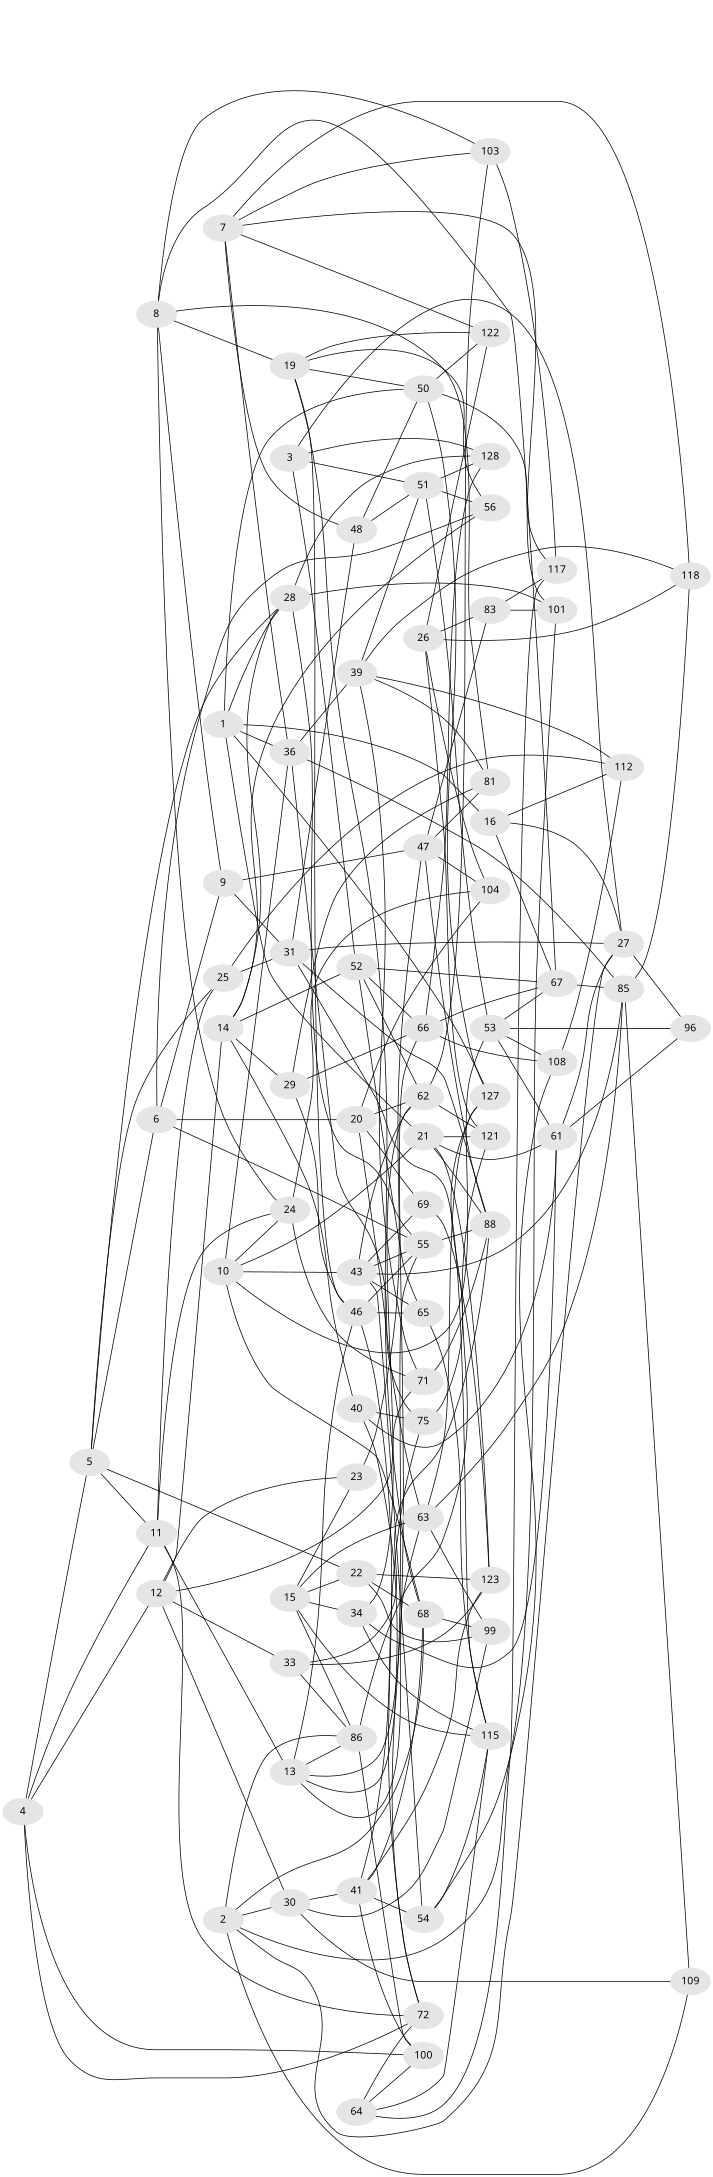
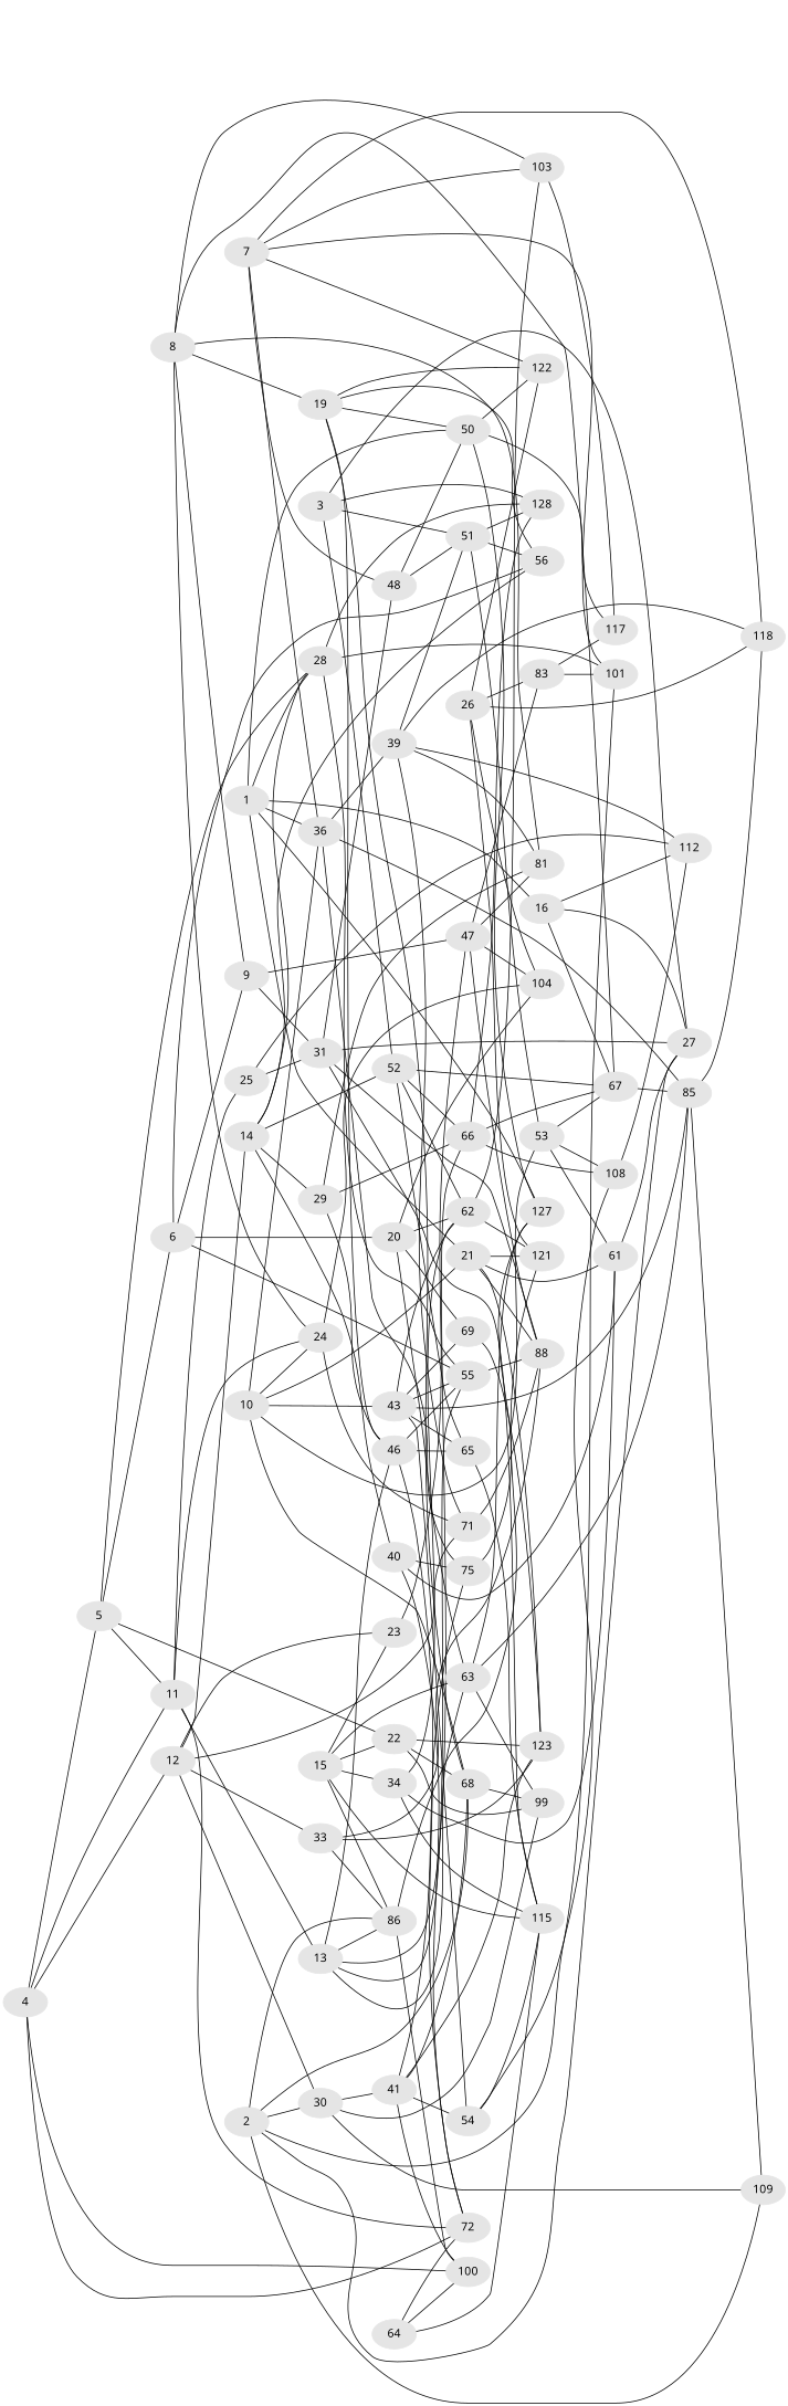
  graph {
    fontname="Noto Sans"
    rankdir=LR
    node [color=gray90 fontname="Noto Sans" style=filled]
    edge [fontname="Noto Sans"]
    1 [super="+91"]
    16
    21 [super="+44"]
    28 [super="+35"]
    36 [super="+45"]
    50 [super="+105"]
    127
    n8 [label=27 super="+89"]
    67 [super="+74"]
    112
    61 [super="+84"]
    88 [super="+102"]
    121
    123 [super="+126"]
    101
    128
    55 [super="+124"]
    39 [super="+93"]
    75
    85 [super="+94"]
    122
    117
    2 [super="+82"]
    30 [super="+114"]
    n25 [label=68 super="+97"]
    86 [super="+125"]
    109
    99
    41 [super="+68"]
    100
-   96
    51 [super="+95"]
    56
    53 [super="+73"]
    3
    52 [super="+113"]
    66 [super="+111"]
    62 [super="+98"]
    65
    4 [super="+59"]
    5 [super="+119"]
    11 [super="+58"]
    12 [super="+32"]
    72 [super="+110"]
    6 [super="+107"]
    22 [super="+92"]
    25
    24 [super="+37"]
    13 [super="+27"]
    23
    14 [super="+42"]
    33
    71
    9
    20 [super="+57"]
    31 [super="+38"]
    47 [super="+77"]
    63 [super="+106"]
    69
    104
    7 [super="+18"]
    48
    103
    118
    8 [super="+79"]
    19 [super="+60"]
    81
    46 [super="+76"]
    115 [super="+116"]
    83
    10 [super="+49"]
    43 [super="+80"]
    54
    108
    29
    40 [super="+70"]
    15 [super="+17"]
    34
    26 [super="+90"]
    64
    1 -- 16
    1 -- 21
    1 -- 28
    1 -- 36
    1 -- 50
    1 -- 127
    16 -- n8
    16 -- 67
    16 -- 112
    21 -- 61
    21 -- 88
    21 -- 121
    21 -- 123
    28 -- 101
    28 -- 128
    28 -- 55
    36 -- 39
    36 -- 75
    36 -- 85
    50 -- 127
    50 -- 122
    50 -- 117
-   n8 -- 96
    67 -- 85
    61 -- n8
-   61 -- 96
    55 -- 88
    39 -- 112
    39 -- 51
    39 -- 71
    39 -- 118
    39 -- 81
    75 -- 127
    85 -- 109
    85 -- 118
    2 -- n8
    2 -- 101
    2 -- 30
    2 -- n25
    2 -- 86
    2 -- 109
    30 -- 109 [weight=2]
    30 -- 99
    30 -- 41
    n25 -- 99
    86 -- 121
    86 -- 100
    41 -- 123
    41 -- 75
    41 -- n25
    41 -- 100
    41 -- 54
    51 -- 128
    51 -- 56
    51 -- 53
    53 -- 67
    53 -- 61
-   53 -- 96
    53 -- 108
    3 -- n8
    3 -- 128
    3 -- 51
    3 -- 52
    52 -- 67
    52 -- 66
    52 -- 62
    52 -- 65
    66 -- 67
    66 -- 128
    66 -- 108
    62 -- 121
    62 -- 103
    65 -- 115
    4 -- 100
    4 -- 5
    4 -- 11
    4 -- 12
    4 -- 72 [weight=2]
    5 -- 28
    5 -- 11
    5 -- 6
    5 -- 22
-   5 -- 25
    11 -- 72
    11 -- 25
    11 -- 24
    11 -- 13
    12 -- 30
    12 -- 23
    12 -- 14
    12 -- 33
    12 -- 71
    6 -- 55
    6 -- 56
    6 -- 9
    6 -- 20
    22 -- 123
    22 -- n25
    22 -- 99
    25 -- 112
    25 -- 31
    24 -- 71
    24 -- 104
    13 -- 55
    13 -- 86
    13 -- 66
    13 -- 63
    13 -- 46
    23 -- 47
    14 -- 28
    14 -- 56
    14 -- 52
    14 -- 29
    14 -- 40
    33 -- 88
    33 -- 123
    33 -- 86
    71 -- 88
    9 -- 31
    9 -- 47
    20 -- 62
    20 -- 63
    20 -- 69 [weight=2]
    20 -- 104
    31 -- n8
    31 -- 88
    31 -- 48
    31 -- 115
    47 -- 88
    47 -- 104
    47 -- 81
    47 -- 83
    63 -- 127
    63 -- 85
    63 -- 99
    69 -- 123
    7 -- 36
    7 -- 101
    7 -- 122
    7 -- 48
    7 -- 103
    7 -- 118
    48 -- 50
    48 -- 51
    103 -- 117
    8 -- 67
    8 -- 24
    8 -- 9
    8 -- 103
    8 -- 19
    8 -- 81
    19 -- 50
    19 -- 122
    19 -- n25
    19 -- 56
    19 -- 46
    46 -- 55
    46 -- 65
    46 -- 72
    83 -- 101
    83 -- 117
    10 -- 21
    10 -- 36
    10 -- n25
    10 -- 53
    10 -- 24
    10 -- 43
    43 -- 55
    43 -- 85
    43 -- 62
    43 -- 65
    43 -- 69
    43 -- 54
    54 -- 115
    54 -- 108
    108 -- 112
    29 -- 66
    29 -- 81
    29 -- 46
    40 -- 61
    40 -- 75
    40 -- 72
    15 -- 86
    15 -- 22
    15 -- 23
    15 -- 63
    15 -- 115
    15 -- 34
    34 -- 61
    34 -- 62
    34 -- 115
    26 -- 121
    26 -- 122
    26 -- 104
    26 -- 118
    26 -- 83
-   64 -- 117
    64 -- 100
    64 -- 72
    64 -- 115
  }
